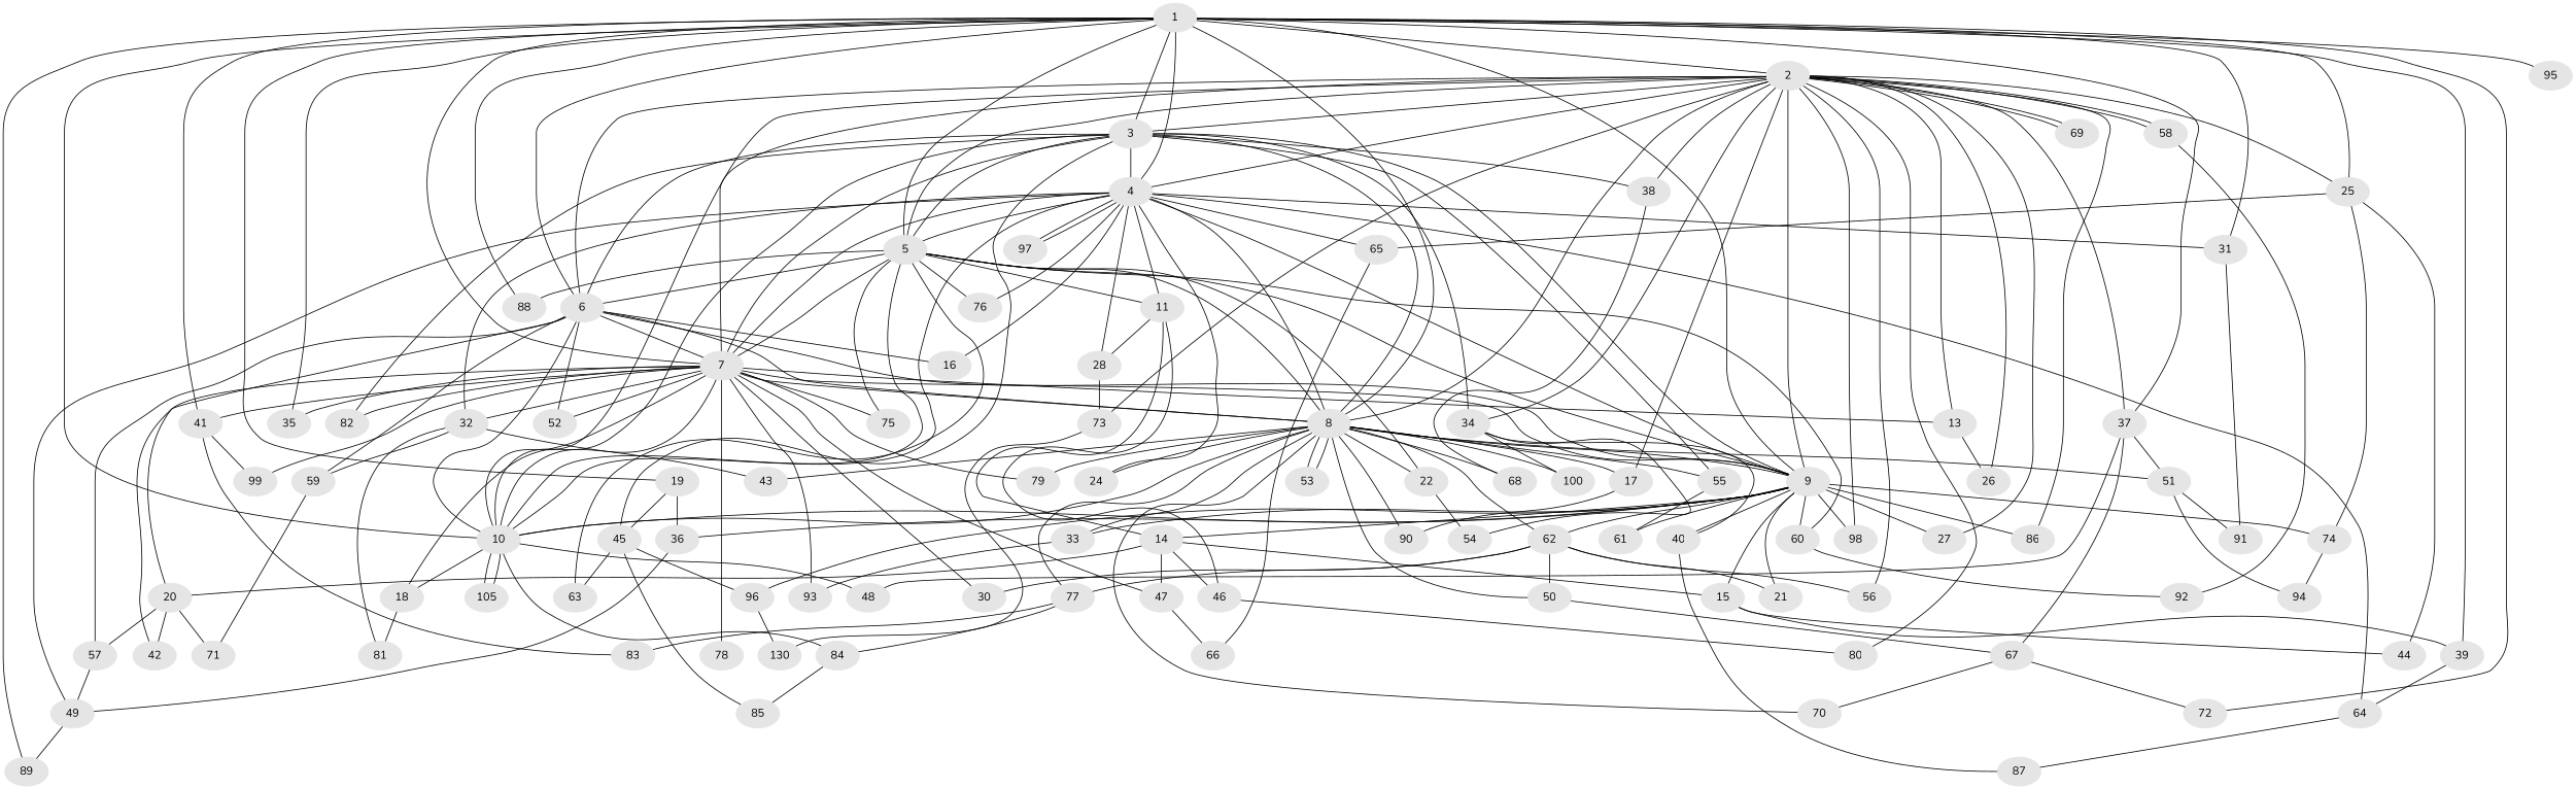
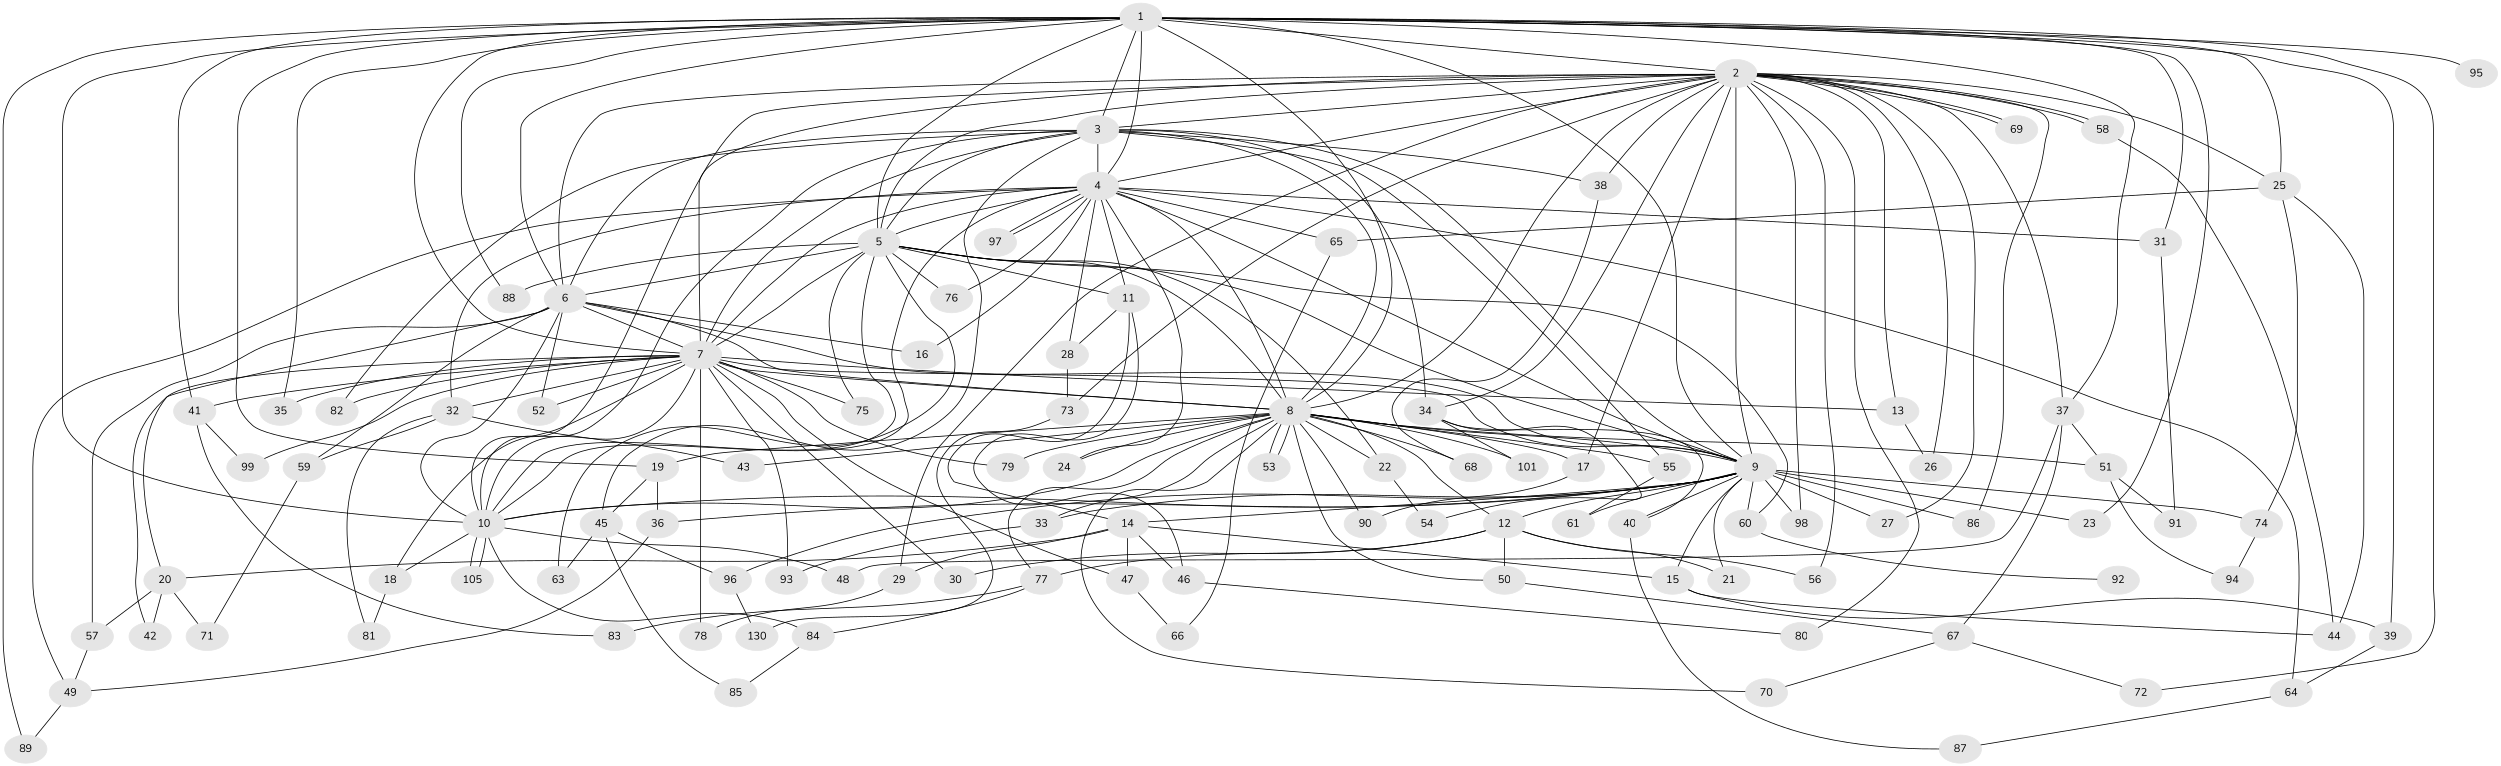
  graph {
    fontname=Nunito
    node [color=gray90 fontname=Nunito style=filled]
    edge [fontname=Nunito]
    1
    2
    3
    4
    5
    6
    7
    8
    9
    10
    19
+   23
    25
    31
    35
    37
    39
    41
    72
    88
    89
    95
    13
    17
    26
    27
+   29
    34
    38
    56
    58
    69
    73
    80
    86
    98
    45
    55
    82
    11
    16
    24
    28
    32
    49
    64
    65
    76
    97
    22
    60
    63
    75
    20
    52
    57
    59
    18
    30
    42
    47
    78
    79
    93
    99
-   12 [label=62]
+   12
    33
    43
    50
    51
    53
    68
    70
    77
    90
-   101 [label=100]
+   101
    14
    15
    21
    36
    40
    61
    74
    96
    48
    84
    n87 [label=105]
    44
    91
    67
    83
    54
    92
    n94 [label=130]
    85
    46
    81
    87
    66
    71
    94
    1 -- 2
    1 -- 3
    1 -- 4
    1 -- 5
    1 -- 6
    1 -- 7
    1 -- 8
    1 -- 9
    1 -- 10
    1 -- 19
+   1 -- 23
    1 -- 25
    1 -- 31
    1 -- 35
    1 -- 37
    1 -- 39
    1 -- 41
    1 -- 72
    1 -- 88
    1 -- 89
    1 -- 95
    2 -- 3
    2 -- 4
    2 -- 5
    2 -- 6
    2 -- 7
    2 -- 8
    2 -- 9
    2 -- 10
    2 -- 25
    2 -- 37
    2 -- 13
    2 -- 17
    2 -- 26
    2 -- 27
+   2 -- 29
    2 -- 34
    2 -- 38
    2 -- 56
    2 -- 58
    2 -- 58
    2 -- 69
    2 -- 69
    2 -- 73
    2 -- 80
    2 -- 86
    2 -- 98
    3 -- 4
    3 -- 5
    3 -- 6
    3 -- 7
    3 -- 8
    3 -- 9
    3 -- 10
    3 -- 34
    3 -- 38
    3 -- 45
    3 -- 55
    3 -- 82
    4 -- 5
    4 -- 7
    4 -- 8
    4 -- 9
    4 -- 10
    4 -- 31
    4 -- 11
    4 -- 16
    4 -- 24
    4 -- 28
    4 -- 32
    4 -- 49
    4 -- 64
    4 -- 65
    4 -- 76
    4 -- 97
    4 -- 97
    5 -- 6
    5 -- 7
    5 -- 8
    5 -- 9
    5 -- 10
    5 -- 88
    5 -- 11
    5 -- 76
    5 -- 22
    5 -- 60
    5 -- 63
    5 -- 75
    6 -- 7
    6 -- 8
    6 -- 9
    6 -- 10
    6 -- 16
    6 -- 20
    6 -- 52
    6 -- 57
    6 -- 59
    7 -- 8
    7 -- 9
    7 -- 10
    7 -- 35
    7 -- 41
    7 -- 13
    7 -- 82
    7 -- 32
    7 -- 75
    7 -- 52
    7 -- 18
    7 -- 30
    7 -- 42
    7 -- 47
    7 -- 78
    7 -- 79
    7 -- 93
    7 -- 99
    8 -- 9
    8 -- 10
+   8 -- 19
    8 -- 17
    8 -- 55
    8 -- 24
    8 -- 22
    8 -- 79
    8 -- 12
    8 -- 33
    8 -- 43
    8 -- 50
    8 -- 51
    8 -- 53
    8 -- 53
    8 -- 68
    8 -- 70
    8 -- 77
    8 -- 90
    8 -- 101
    9 -- 10
+   9 -- 23
    9 -- 27
    9 -- 86
    9 -- 98
    9 -- 60
    9 -- 12
    9 -- 33
    9 -- 14
    9 -- 15
    9 -- 21
    9 -- 36
    9 -- 40
    9 -- 61
    9 -- 74
    9 -- 96
    10 -- 18
    10 -- 48
    10 -- 84
    10 -- n87
    10 -- n87
    19 -- 45
    19 -- 36
    25 -- 65
    25 -- 74
    25 -- 44
    31 -- 91
    37 -- 51
    37 -- 48
    37 -- 67
    39 -- 64
    41 -- 99
    41 -- 83
    13 -- 26
    17 -- 90
+   29 -- 78
    34 -- 101
    34 -- 40
    34 -- 54
    38 -- 68
-   58 -- 92
+   58 -- 44
    73 -- n94
    45 -- 63
    45 -- 96
    45 -- 85
    55 -- 61
    11 -- 28
    11 -- 14
    11 -- 46
    28 -- 73
    32 -- 59
    32 -- 43
    32 -- 81
    49 -- 89
    64 -- 87
    65 -- 66
    22 -- 54
    60 -- 92
    20 -- 57
    20 -- 42
    20 -- 71
    57 -- 49
    59 -- 71
    18 -- 81
    47 -- 66
    12 -- 56
    12 -- 30
    12 -- 50
    12 -- 77
    12 -- 21
    33 -- 93
    50 -- 67
    51 -- 91
    51 -- 94
    77 -- 84
    77 -- 83
+   14 -- 29
    14 -- 20
    14 -- 47
    14 -- 15
    14 -- 46
    15 -- 39
    15 -- 44
    36 -- 49
    40 -- 87
    74 -- 94
    96 -- n94
    84 -- 85
    67 -- 72
    67 -- 70
    46 -- 80
  }
